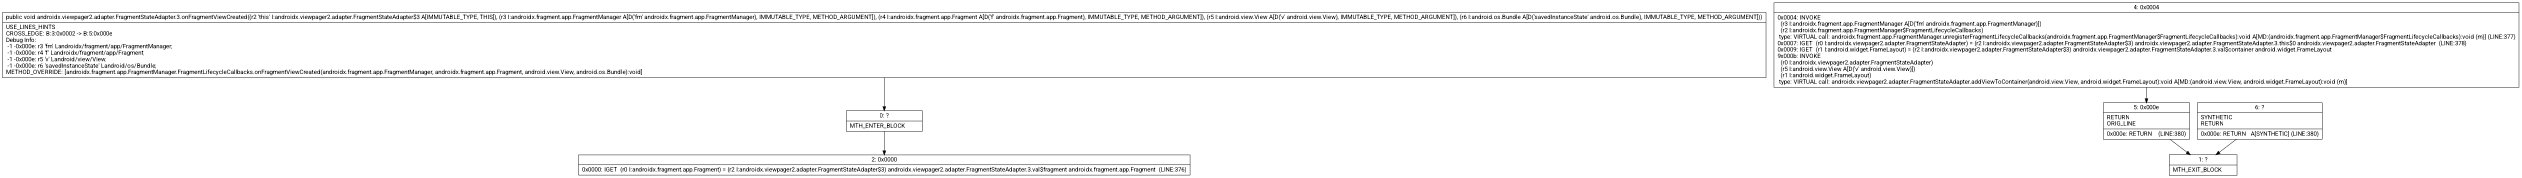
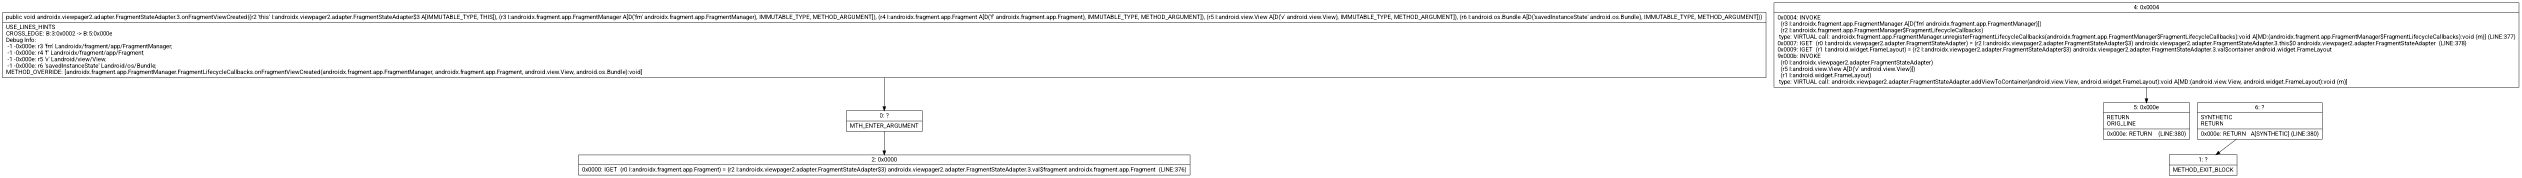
  digraph {
    fontname=Roboto
    node [fontname=Roboto shape=record]
    edge [fontname=Roboto]
-   n1 [label="{0\:\ ?|MTH_ENTER_BLOCK\l}"]
+   n1 [label="{0\:\ ?|MTH_ENTER_ARGUMENT\l}"]
    n2 [label="{2\:\ 0x0000|0x0000: IGET  (r0 I:androidx.fragment.app.Fragment) = (r2 I:androidx.viewpager2.adapter.FragmentStateAdapter$3) androidx.viewpager2.adapter.FragmentStateAdapter.3.val$fragment androidx.fragment.app.Fragment  (LINE:376)\l}"]
    n3 [label="{4\:\ 0x0004|0x0004: INVOKE  \l  (r3 I:androidx.fragment.app.FragmentManager A[D('fm' androidx.fragment.app.FragmentManager)])\l  (r2 I:androidx.fragment.app.FragmentManager$FragmentLifecycleCallbacks)\l type: VIRTUAL call: androidx.fragment.app.FragmentManager.unregisterFragmentLifecycleCallbacks(androidx.fragment.app.FragmentManager$FragmentLifecycleCallbacks):void A[MD:(androidx.fragment.app.FragmentManager$FragmentLifecycleCallbacks):void (m)] (LINE:377)\l0x0007: IGET  (r0 I:androidx.viewpager2.adapter.FragmentStateAdapter) = (r2 I:androidx.viewpager2.adapter.FragmentStateAdapter$3) androidx.viewpager2.adapter.FragmentStateAdapter.3.this$0 androidx.viewpager2.adapter.FragmentStateAdapter  (LINE:378)\l0x0009: IGET  (r1 I:android.widget.FrameLayout) = (r2 I:androidx.viewpager2.adapter.FragmentStateAdapter$3) androidx.viewpager2.adapter.FragmentStateAdapter.3.val$container android.widget.FrameLayout \l9x000b: INVOKE  \l  (r0 I:androidx.viewpager2.adapter.FragmentStateAdapter)\l  (r5 I:android.view.View A[D('v' android.view.View)])\l  (r1 I:android.widget.FrameLayout)\l type: VIRTUAL call: androidx.viewpager2.adapter.FragmentStateAdapter.addViewToContainer(android.view.View, android.widget.FrameLayout):void A[MD:(android.view.View, android.widget.FrameLayout):void (m)]\l}"]
    n4 [label="{5\:\ 0x000e|RETURN\lORIG_LINE\l|0x000e: RETURN    (LINE:380)\l}"]
    n5 [label="{6\:\ ?|SYNTHETIC\lRETURN\l|0x000e: RETURN   A[SYNTHETIC] (LINE:380)\l}"]
-   n6 [label="{1\:\ ?|MTH_EXIT_BLOCK\l}"]
+   n6 [label="{1\:\ ?|METHOD_EXIT_BLOCK\l}"]
    n7 [label="{public void androidx.viewpager2.adapter.FragmentStateAdapter.3.onFragmentViewCreated((r2 'this' I:androidx.viewpager2.adapter.FragmentStateAdapter$3 A[IMMUTABLE_TYPE, THIS]), (r3 I:androidx.fragment.app.FragmentManager A[D('fm' androidx.fragment.app.FragmentManager), IMMUTABLE_TYPE, METHOD_ARGUMENT]), (r4 I:androidx.fragment.app.Fragment A[D('f' androidx.fragment.app.Fragment), IMMUTABLE_TYPE, METHOD_ARGUMENT]), (r5 I:android.view.View A[D('v' android.view.View), IMMUTABLE_TYPE, METHOD_ARGUMENT]), (r6 I:android.os.Bundle A[D('savedInstanceState' android.os.Bundle), IMMUTABLE_TYPE, METHOD_ARGUMENT]))  | USE_LINES_HINTS\lCROSS_EDGE: B:3:0x0002 \-\> B:5:0x000e\lDebug Info:\l  \-1 \-0x000e: r3 'fm' Landroidx\/fragment\/app\/FragmentManager;\l  \-1 \-0x000e: r4 'f' Landroidx\/fragment\/app\/Fragment;\l  \-1 \-0x000e: r5 'v' Landroid\/view\/View;\l  \-1 \-0x000e: r6 'savedInstanceState' Landroid\/os\/Bundle;\lMETHOD_OVERRIDE: [androidx.fragment.app.FragmentManager.FragmentLifecycleCallbacks.onFragmentViewCreated(androidx.fragment.app.FragmentManager, androidx.fragment.app.Fragment, android.view.View, android.os.Bundle):void]\l}"]
    n1 -> n2
    n3 -> n4
-   n4 -> n6
    n5 -> n6
    n7 -> n1
  }
